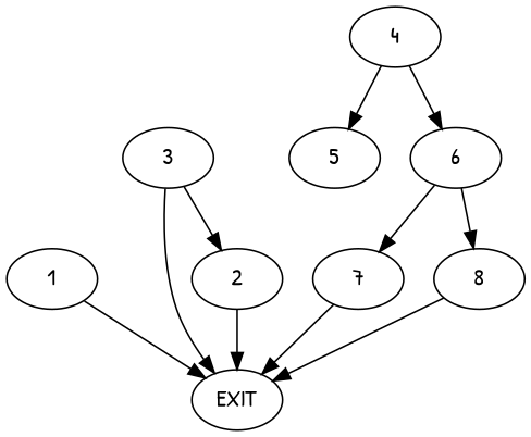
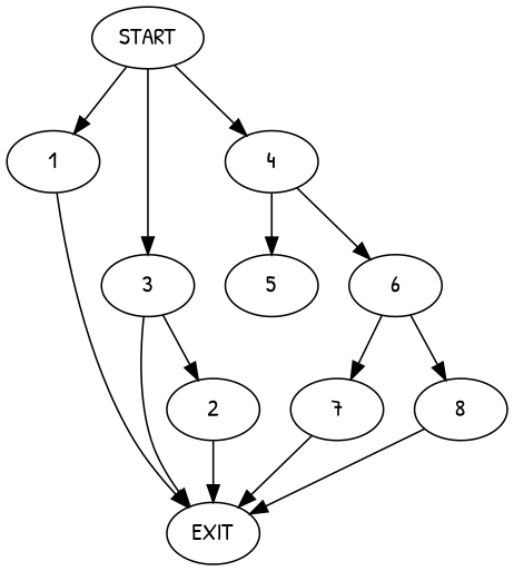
  digraph {
    fontname="Patrick Hand"
    node [fontname="Patrick Hand"]
    edge [fontname="Patrick Hand"]
+   n1 [label=START]
    1
    3
    4
    n5 [label=EXIT]
    2
    5
    6
    7
    8
+   n1 -> 1
+   n1 -> 3
+   n1 -> 4
    1 -> n5
    3 -> n5
    3 -> 2
    4 -> 5
    4 -> 6
    2 -> n5
    6 -> 7
    6 -> 8
    7 -> n5
    8 -> n5
  }
